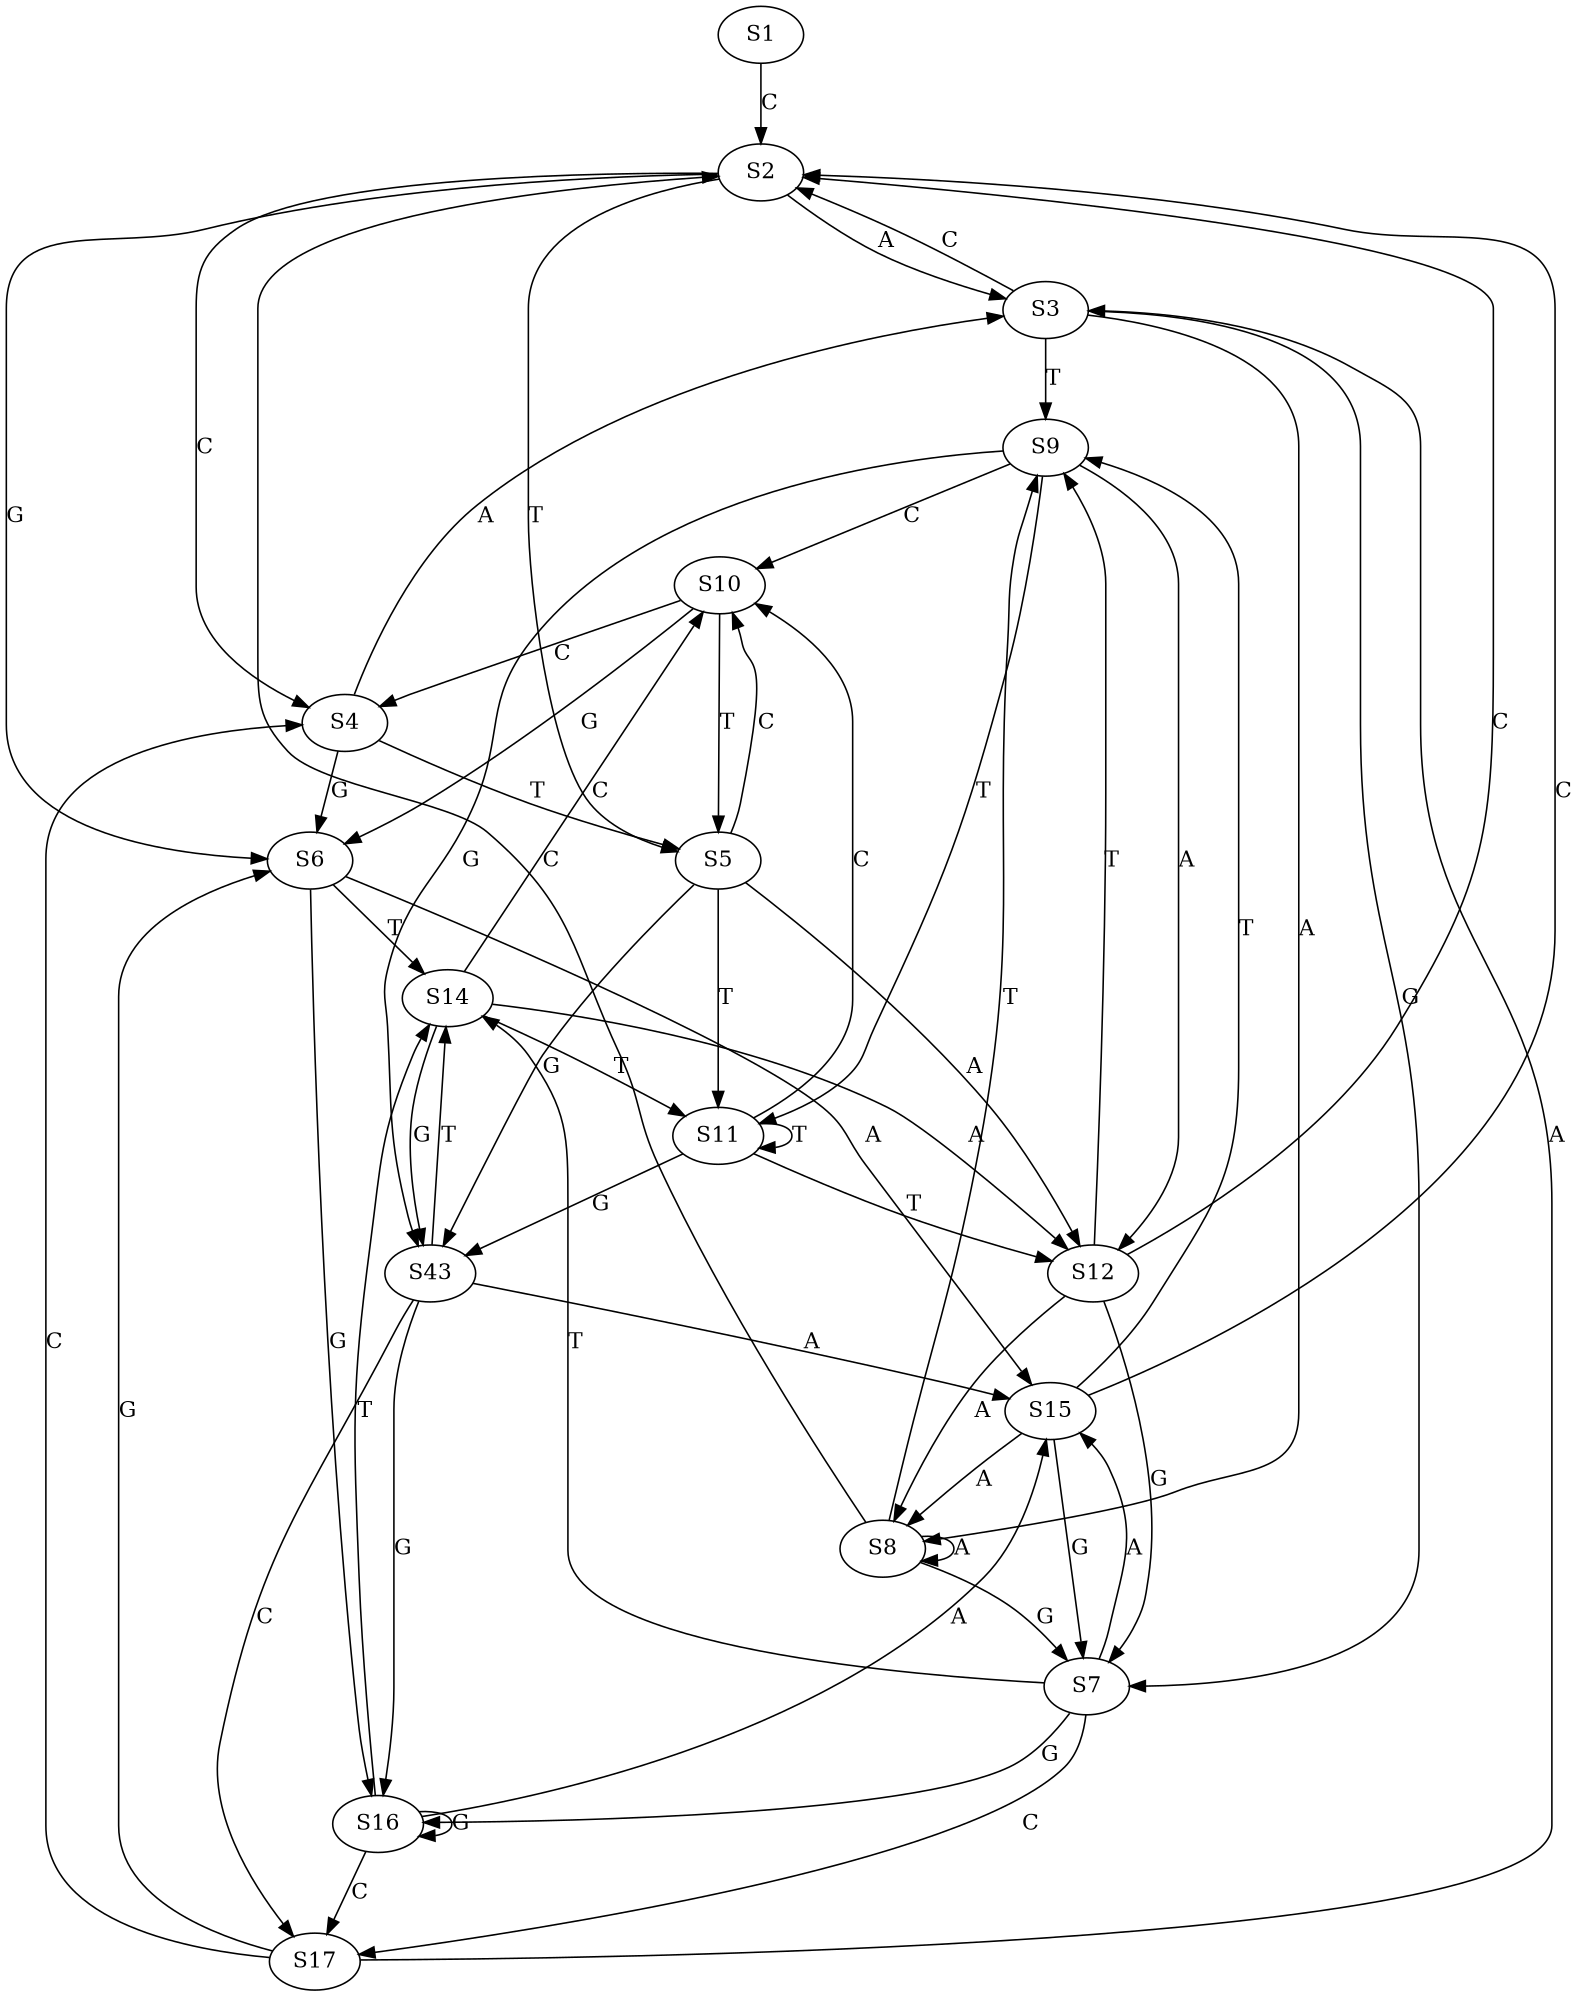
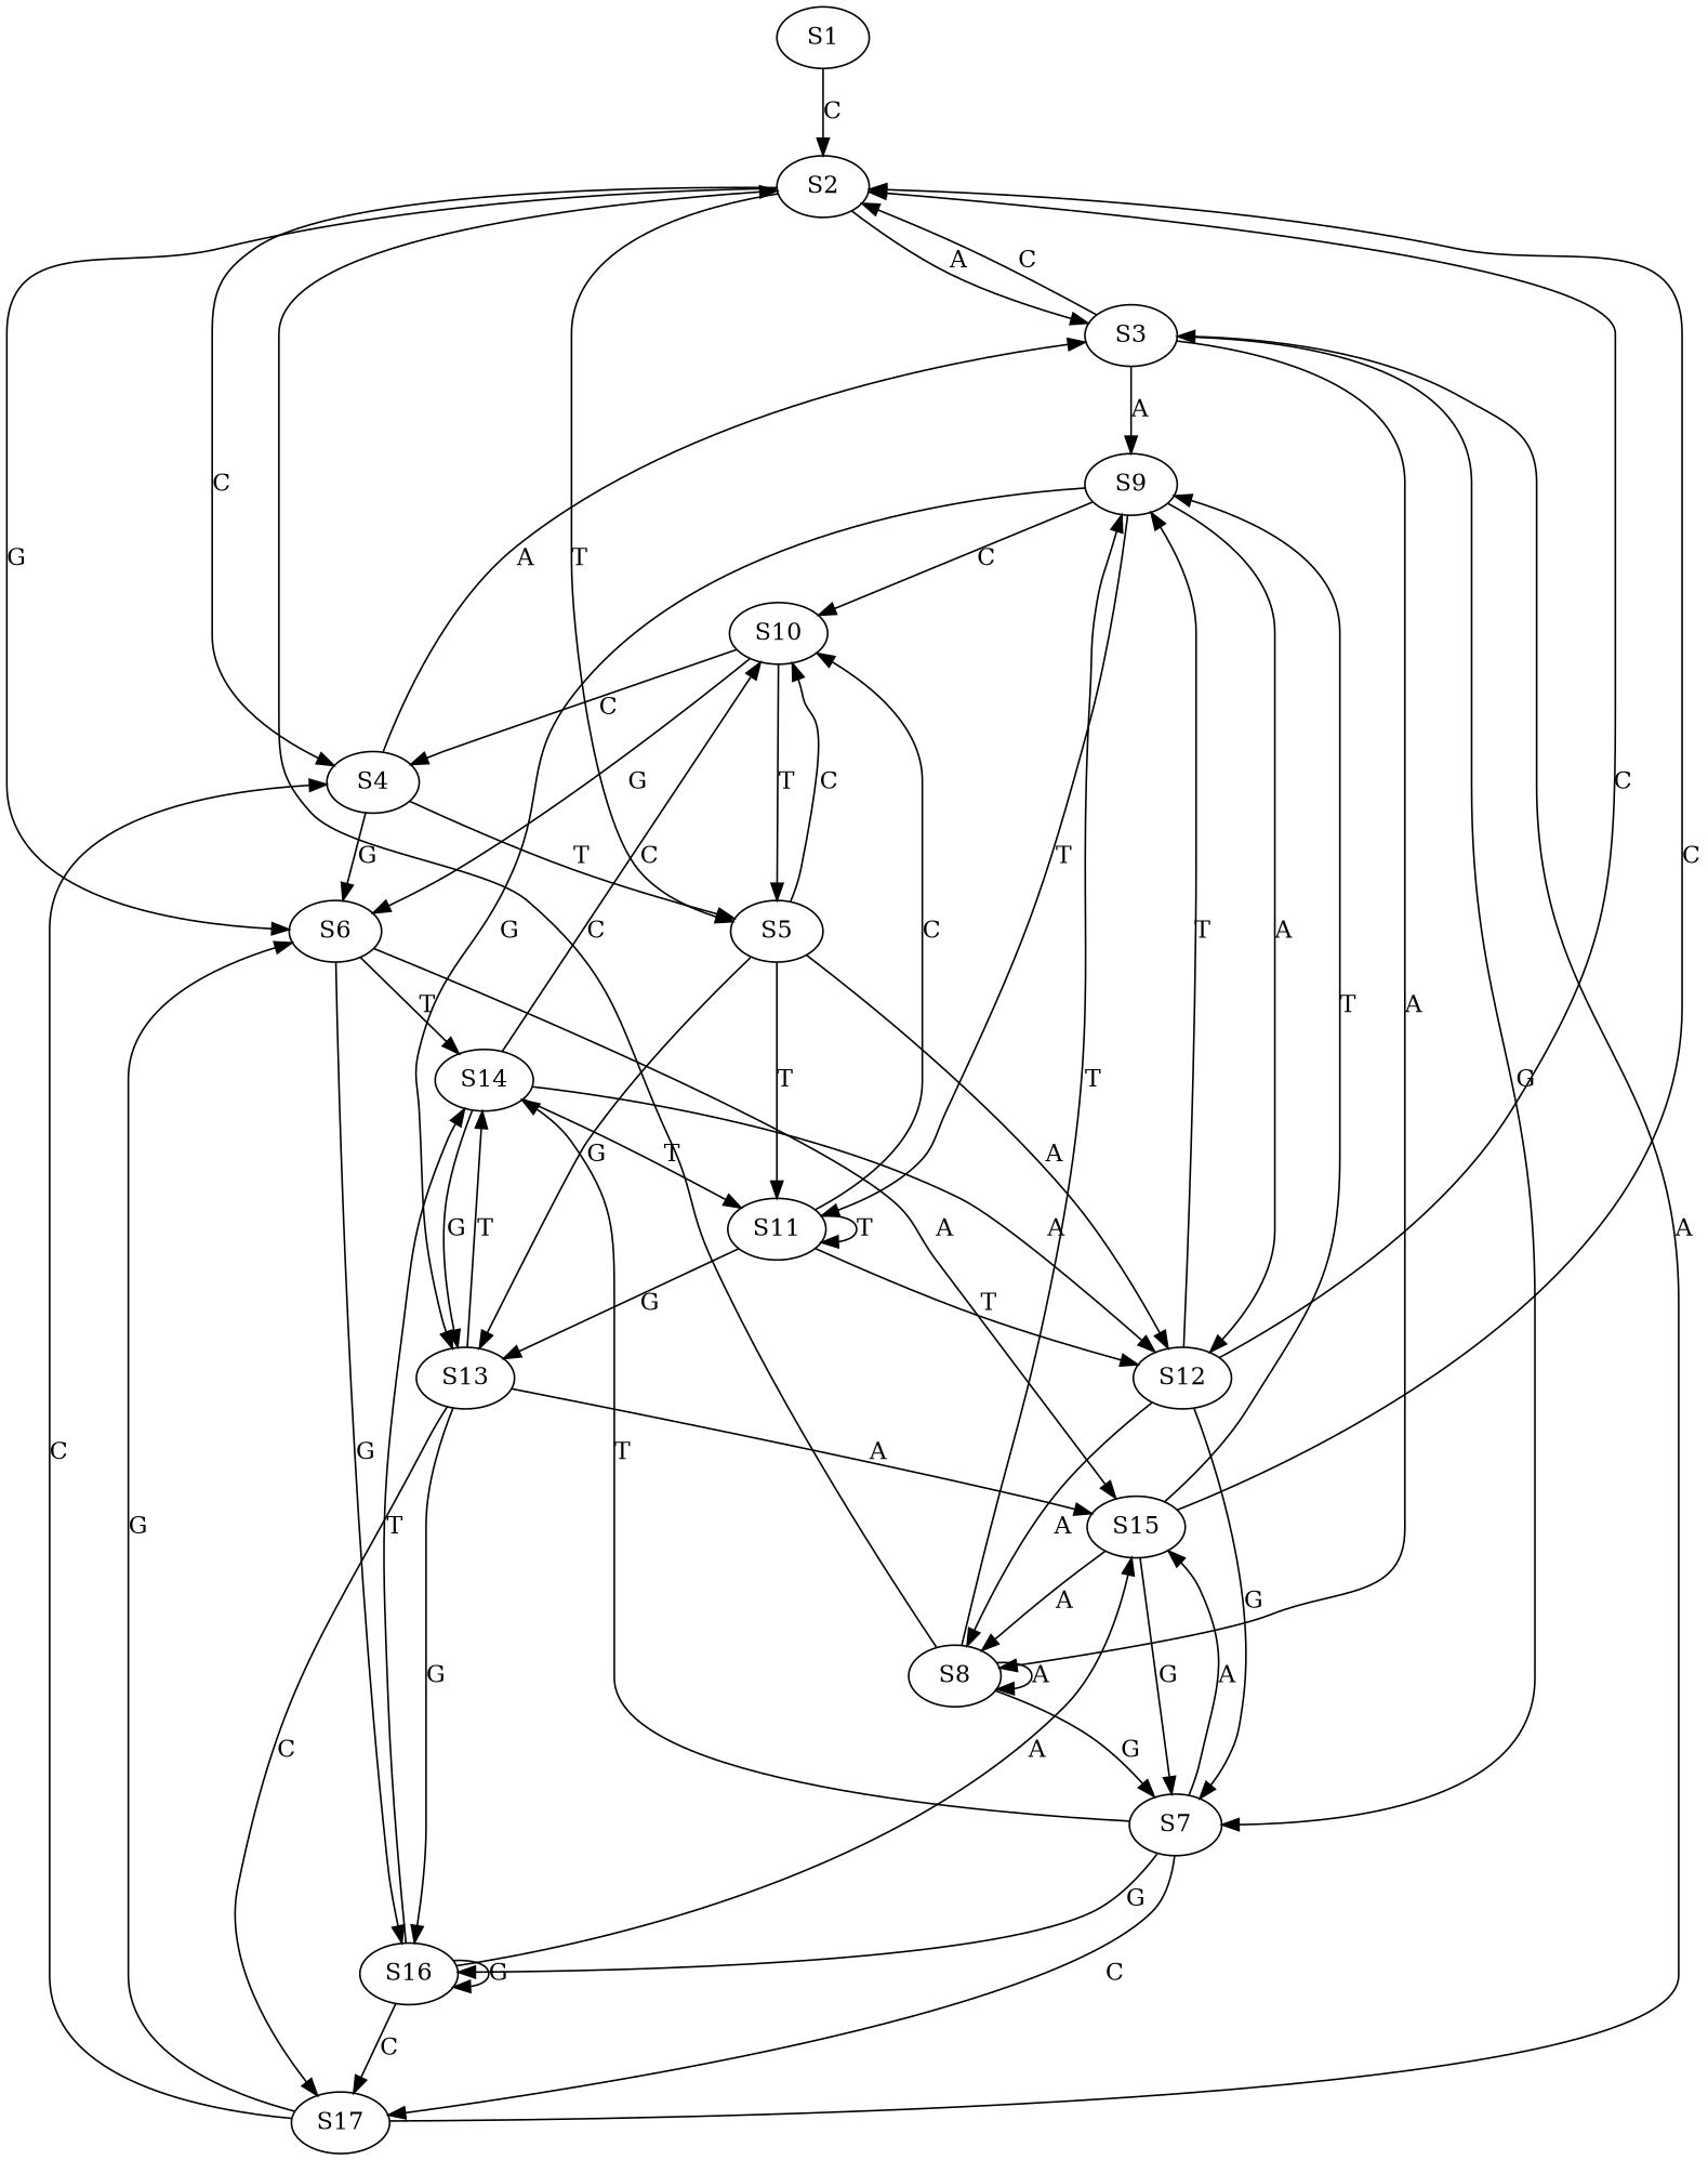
  strict digraph {
    S1
    S2
    S3
    S4
    S5
    S6
    S7
    S8
    S9
    S10
    S11
    S12
-   S13 [label=S43]
+   S13
    S14
    S15
    S16
    S17
    S1 -> S2 [label=C]
    S2 -> S3 [label=A]
    S2 -> S4 [label=C]
    S2 -> S5 [label=T]
    S2 -> S6 [label=G]
    S3 -> S2 [label=C]
    S3 -> S7 [label=G]
    S3 -> S8 [label=A]
-   S3 -> S9 [label=T]
+   S3 -> S9 [label=A]
    S4 -> S3 [label=A]
    S4 -> S5 [label=T]
    S4 -> S6 [label=G]
    S5 -> S10 [label=C]
    S5 -> S11 [label=T]
    S5 -> S12 [label=A]
    S5 -> S13 [label=G]
    S6 -> S14 [label=T]
    S6 -> S15 [label=A]
    S6 -> S16 [label=G]
    S7 -> S14 [label=T]
    S7 -> S15 [label=A]
    S7 -> S16 [label=G]
    S7 -> S17 [label=C]
    S8 -> S2 [label=C]
    S8 -> S7 [label=G]
    S8 -> S8 [label=A]
    S8 -> S9 [label=T]
    S9 -> S10 [label=C]
    S9 -> S11 [label=T]
    S9 -> S12 [label=A]
    S9 -> S13 [label=G]
    S10 -> S4 [label=C]
    S10 -> S5 [label=T]
    S10 -> S6 [label=G]
    S11 -> S10 [label=C]
    S11 -> S11 [label=T]
    S11 -> S12 [label=T]
    S11 -> S13 [label=G]
    S12 -> S2 [label=C]
    S12 -> S7 [label=G]
    S12 -> S8 [label=A]
    S12 -> S9 [label=T]
    S13 -> S14 [label=T]
    S13 -> S15 [label=A]
    S13 -> S16 [label=G]
    S13 -> S17 [label=C]
    S14 -> S10 [label=C]
    S14 -> S11 [label=T]
    S14 -> S12 [label=A]
    S14 -> S13 [label=G]
    S15 -> S2 [label=C]
    S15 -> S7 [label=G]
    S15 -> S8 [label=A]
    S15 -> S9 [label=T]
    S16 -> S14 [label=T]
    S16 -> S15 [label=A]
    S16 -> S16 [label=G]
    S16 -> S17 [label=C]
    S17 -> S3 [label=A]
    S17 -> S4 [label=C]
    S17 -> S6 [label=G]
  }
